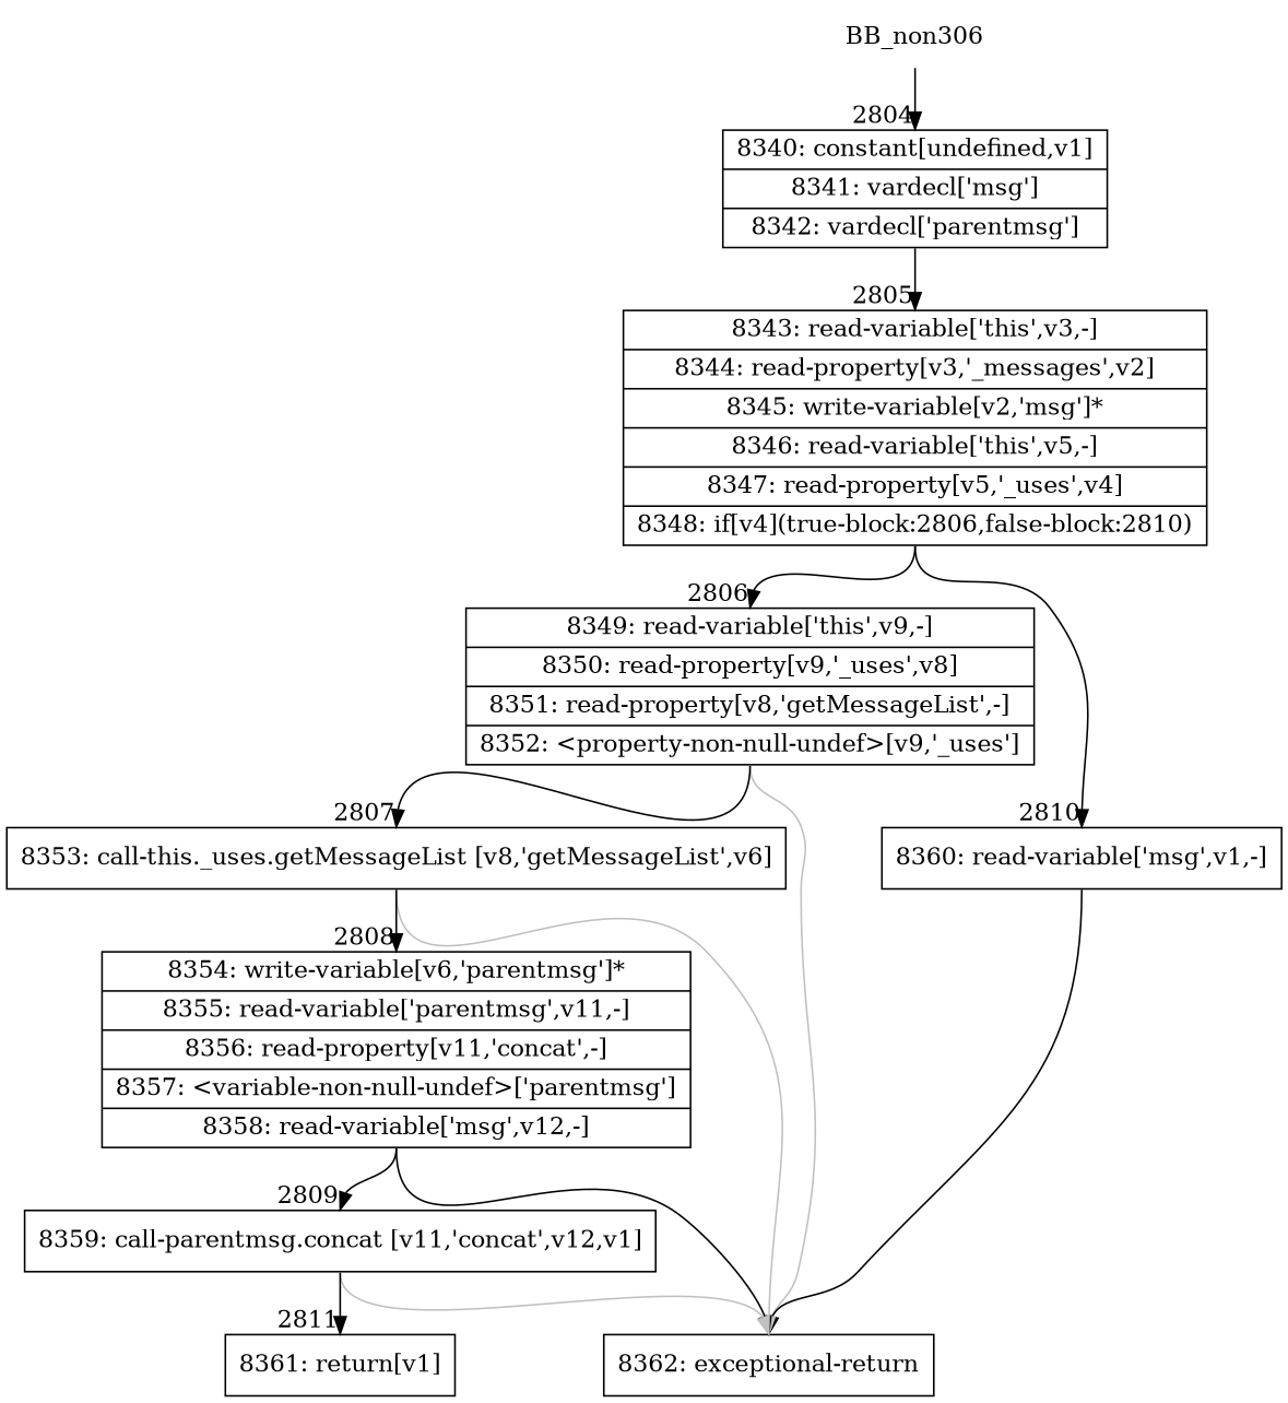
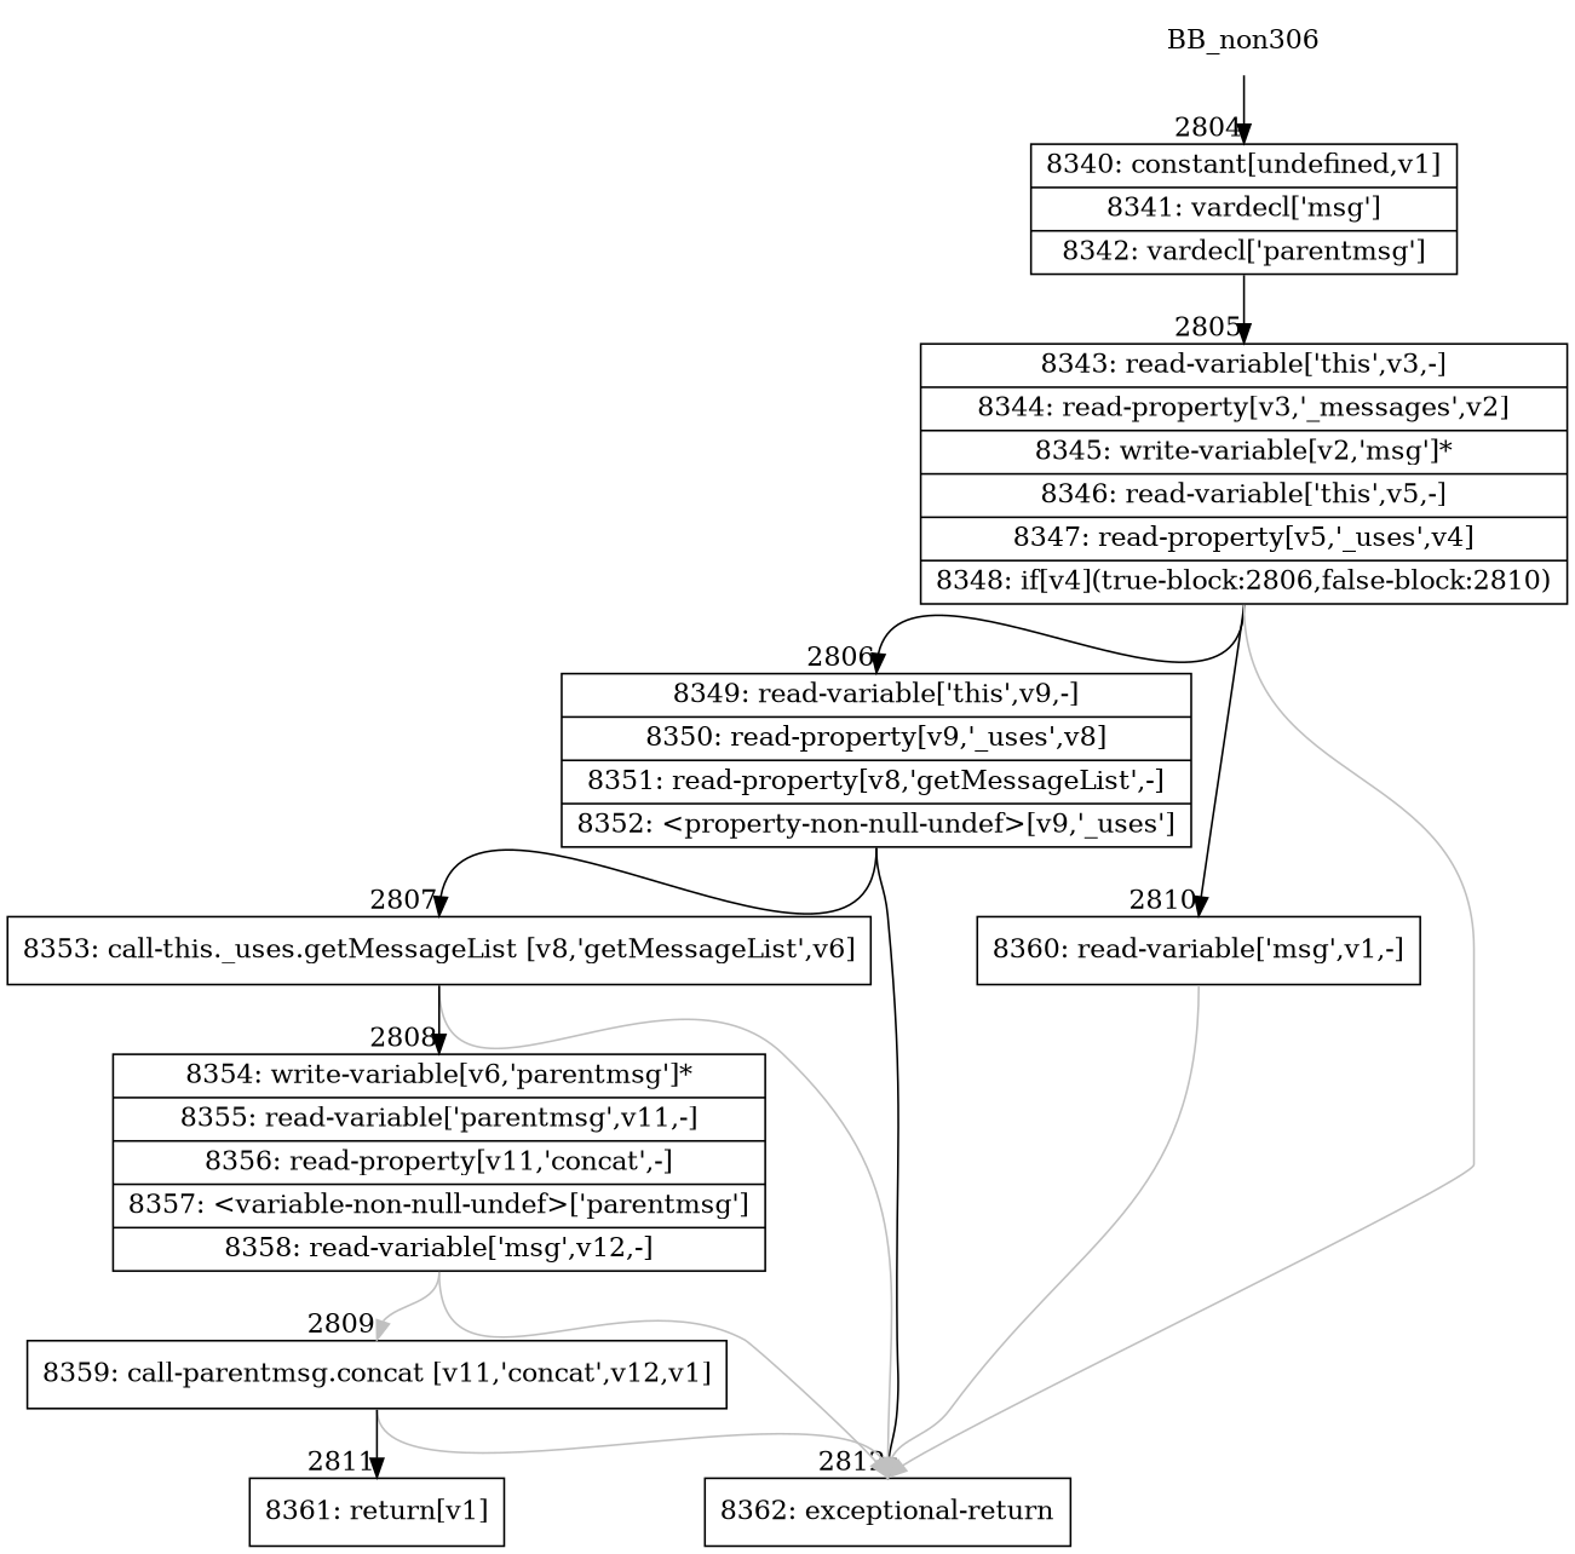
  digraph {
    rankdir=TD
    node [shape=record]
    edge [headport=n tailport=s]
    n1 [label=BB_non306 shape=none]
    n2 [label="{8340: constant[undefined,v1]|8341: vardecl['msg']|8342: vardecl['parentmsg']}"]
    n3 [label="{8343: read-variable['this',v3,-]|8344: read-property[v3,'_messages',v2]|8345: write-variable[v2,'msg']*|8346: read-variable['this',v5,-]|8347: read-property[v5,'_uses',v4]|8348: if[v4](true-block:2806,false-block:2810)}"]
    n4 [label="{8349: read-variable['this',v9,-]|8350: read-property[v9,'_uses',v8]|8351: read-property[v8,'getMessageList',-]|8352: \<property-non-null-undef\>[v9,'_uses']}"]
    n5 [label="{8360: read-variable['msg',v1,-]}"]
    n6 [label="{8362: exceptional-return}"]
    n7 [label="{8353: call-this._uses.getMessageList [v8,'getMessageList',v6]}"]
    n8 [label="{8354: write-variable[v6,'parentmsg']*|8355: read-variable['parentmsg',v11,-]|8356: read-property[v11,'concat',-]|8357: \<variable-non-null-undef\>['parentmsg']|8358: read-variable['msg',v12,-]}"]
    n9 [label="{8361: return[v1]}"]
    n10 [label="{8359: call-parentmsg.concat [v11,'concat',v12,v1]}"]
    n1 -> n2 [headlabel="    2804"]
    n2 -> n3 [headlabel="      2805"]
    n3 -> n4 [headlabel="      2806"]
    n3 -> n5 [headlabel="      2810"]
-   n4 -> n6 [color=gray]
+   n3 -> n6 [color=gray headlabel="      2812"]
+   n4 -> n6 [color=black]
    n4 -> n7 [headlabel="      2807"]
-   n5 -> n6 [color=black]
+   n5 -> n6 [color=gray]
    n7 -> n6 [color=gray]
    n7 -> n8 [headlabel="      2808"]
-   n8 -> n6 [color=black]
-   n8 -> n10 [headlabel="      2809"]
+   n8 -> n6 [color=gray]
+   n8 -> n10 [headlabel="      2809" color=gray]
    n10 -> n6 [color=gray]
    n10 -> n9 [headlabel="      2811"]
  }
